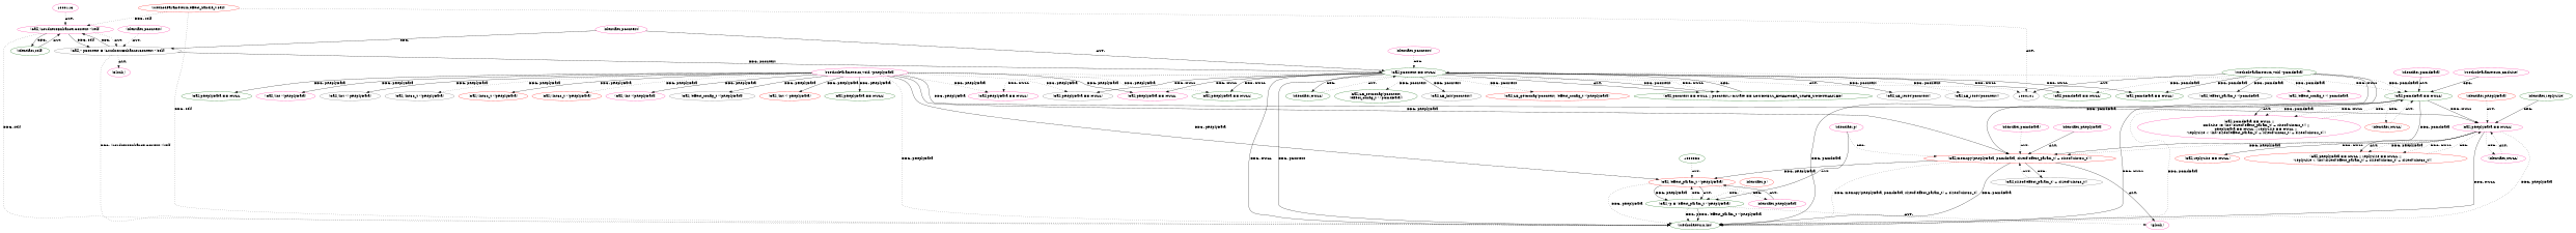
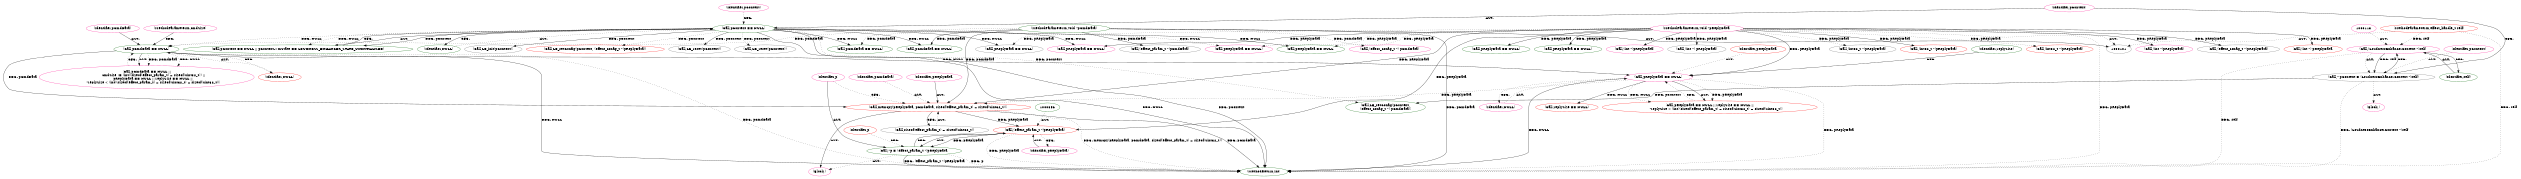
  digraph {
    node [color=deeppink]
    edge [style=solid]
    n1 [color=red label="(Call,memcpy(pReplyData, pCmdData, sizeof(effect_param_t) + sizeof(uint32_t)))"]
    n2 [color=red label="(Call,(effect_param_t *)pReplyData)"]
    n3 [color=gray40 label="(Call,sizeof(effect_param_t) + sizeof(uint32_t))"]
    n4 [label="(Block,)"]
    n5 [color=darkgreen label="(MethodReturn,int)"]
    n6 [color=darkgreen label="(Call,*p = (effect_param_t *)pReplyData)"]
    n7 [label="(Identifier,pReplyData)"]
    n8 [label="(Call,pReplyData == NULL)"]
    n9 [label="(Identifier,NULL)"]
    n10 [color=red label="(Call,pReplyData == NULL || replySize == NULL ||\n             *replySize < (int)(sizeof(effect_param_t) + sizeof(uint32_t) + sizeof(uint32_t)))"]
    n11 [color=red label="(Call,replySize == NULL)"]
    n12 [label="(MethodParameterIn,void *pReplyData)"]
    n13 [color=gray40 label="(Call,pReplyData == NULL)"]
    n14 [color=gray40 label="(Call,(int *) pReplyData)"]
    n15 [color=gray40 label="(Call,(int32_t *)pReplyData)"]
    n16 [label="(Call,pReplyData == NULL)"]
    n17 [color=red label="(Call,(int32_t *)pReplyData)"]
    n18 [color=red label="(Call,(int32_t *)pReplyData)"]
    n19 [label="(Call,(int *)pReplyData)"]
    n20 [color=gray40 label="(Call,(effect_config_t *)pReplyData)"]
    n21 [color=darkgreen label="(Call,pReplyData == NULL)"]
    n22 [color=red label="(Call,(int *) pReplyData)"]
    n23 [color=darkgreen label="(Call,pReplyData == NULL)"]
    n24 [label="(Call,pReplyData == NULL)"]
    n25 [color=darkgreen label="(Call,pReplyData == NULL)"]
    n26 [label="(Call,(int *)pReplyData)"]
    1000101 [color=gray40]
    n28 [color=darkgreen label="(Call,pCmdData == NULL)"]
    n29 [label="(Call,pCmdData == NULL ||\n             cmdSize != (int)(sizeof(effect_param_t) + sizeof(uint32_t)) ||\n            pReplyData == NULL || replySize == NULL ||\n             *replySize < (int)(sizeof(effect_param_t) + sizeof(uint32_t) + sizeof(uint32_t)))"]
    n30 [color=red label="(Identifier,NULL)"]
    n31 [color=darkgreen label="(MethodParameterIn,void *pCmdData)"]
    n32 [color=gray40 label="(Call,(effect_param_t *)pCmdData)"]
    n33 [label="(Call,(effect_config_t *) pCmdData)"]
    n34 [color=darkgreen label="(Call,pCmdData == NULL)"]
    n35 [color=darkgreen label="(Call,pCmdData == NULL)"]
    n36 [color=darkgreen label="(Call,pContext == NULL)"]
    n37 [color=gray40 label="(Call,LE_reset(pContext))"]
    n38 [color=gray40 label="(Call,LE_reset(pContext))"]
    n39 [color=darkgreen label="(Call,pContext == NULL || pContext->mState == LOUDNESS_ENHANCER_STATE_UNINITIALIZED)"]
    n40 [color=darkgreen label="(Identifier,NULL)"]
    n41 [color=darkgreen label="(Call,LE_setConfig(pContext,\n (effect_config_t *) pCmdData))"]
    n42 [color=gray40 label="(Call,LE_init(pContext))"]
-   n43 [color=red label="(Call,LE_getConfig(pContext, (effect_config_t *)pReplyData))"]
+   n43 [color=red label="(Call,LE_setConfig(pContext, (effect_config_t *)pReplyData))"]
    n44 [color=gray40 label="(Call,* pContext = (LoudnessEnhancerContext *)self)"]
    n45 [label="(Call,(LoudnessEnhancerContext *)self)"]
    n46 [label="(Block,)"]
    n47 [color=darkgreen label="(Identifier,self)"]
    n48 [color=red label="(MethodParameterIn,effect_handle_t self)"]
    n49 [color=darkgreen label="(Identifier,replySize)"]
    n50 [label="(Identifier,pCmdData)"]
    n51 [label="(Identifier,pContext)"]
    n52 [label="(MethodParameterIn,cmdSize)"]
    n53 [label="(Identifier,pReplyData)"]
    n54 [label="(Identifier,pContext)"]
    n55 [label="(Identifier,pCmdData)"]
    n56 [label="(Identifier,p)"]
    n57 [label="(Identifier,pContext)"]
    n58 [color=red label="(Identifier,pReplyData)"]
    n59 [color=red label="(Identifier,p)"]
    1000113
    1000356 [color=darkgreen]
    n1 -> n2 [label="DDG: pReplyData"]
    n1 -> n3 [label="CFG: "]
    n1 -> n4 [label="AST: "]
    n1 -> n5 [label="DDG: memcpy(pReplyData, pCmdData, sizeof(effect_param_t) + sizeof(uint32_t))" style=dotted]
    n1 -> n5 [label="DDG: pCmdData"]
    n2 -> n5 [label="DDG: pReplyData" style=dotted]
    n2 -> n6 [label="AST: "]
    n2 -> n6 [label="DDG: pReplyData"]
    n2 -> n7 [label="CFG: " style=dotted]
    n3 -> n1 [label="AST: " style=dotted]
-   n6 -> n2 [label="CFG: " style=dotted]
+   n6 -> n2 [label="CFG: "]
    n6 -> n4 [label="AST: " style=dotted]
    n6 -> n5 [label="DDG: p" style=dotted]
    n6 -> n5 [label="DDG: (effect_param_t *)pReplyData"]
    n7 -> n2 [label="AST: "]
    n8 -> n1 [label="DDG: pReplyData" style=dotted]
    n8 -> n5 [label="DDG: NULL"]
    n8 -> n5 [label="DDG: pReplyData" style=dotted]
    n8 -> n9 [label="CFG: " style=dotted]
    n8 -> n10 [label="AST: "]
    n8 -> n10 [label="DDG: pReplyData" style=dotted]
    n8 -> n10 [label="DDG: NULL" style=dotted]
    n8 -> n11 [label="DDG: NULL"]
    n9 -> n8 [label="AST: " style=dotted]
    n10 -> n8 [label="CFG: " style=dotted]
    n12 -> n1 [label="DDG: pReplyData"]
    n12 -> n2 [label="DDG: pReplyData"]
    n12 -> n5 [label="DDG: pReplyData" style=dotted]
    n12 -> n8 [label="DDG: pReplyData"]
    n12 -> n13 [label="DDG: pReplyData" style=dotted]
    n12 -> n14 [label="DDG: pReplyData"]
    n12 -> n15 [label="DDG: pReplyData" style=dotted]
    n12 -> n16 [label="DDG: pReplyData"]
    n12 -> n17 [label="DDG: pReplyData"]
    n12 -> n18 [label="DDG: pReplyData" style=dotted]
    n12 -> n19 [label="DDG: pReplyData"]
    n12 -> n20 [label="DDG: pReplyData"]
    n12 -> n21 [label="DDG: pReplyData" style=dotted]
    n12 -> n22 [label="DDG: pReplyData"]
    n12 -> n23 [label="DDG: pReplyData"]
    n12 -> n24 [label="DDG: pReplyData" style=dotted]
    n12 -> n25 [label="DDG: pReplyData"]
    n12 -> n26 [label="DDG: pReplyData"]
    n12 -> 1000101 [label="AST: " style=dotted]
    n28 -> n1 [label="DDG: pCmdData"]
    n28 -> n5 [label="DDG: pCmdData" style=dotted]
    n28 -> n5 [label="DDG: NULL"]
    n28 -> n8 [label="DDG: NULL"]
    n28 -> n29 [label="AST: "]
    n28 -> n29 [label="DDG: pCmdData" style=dotted]
    n28 -> n29 [label="DDG: NULL" style=dotted]
    n28 -> n30 [label="CFG: " style=dotted]
    n29 -> n28 [label="CFG: " style=dotted]
    n30 -> n28 [label="AST: " style=dotted]
    n31 -> n1 [label="DDG: pCmdData"]
    n31 -> n5 [label="DDG: pCmdData"]
    n31 -> 1000101 [label="AST: "]
    n31 -> n28 [label="DDG: pCmdData" style=dotted]
    n31 -> n32 [label="DDG: pCmdData"]
    n31 -> n33 [label="DDG: pCmdData" style=dotted]
    n31 -> n34 [label="DDG: pCmdData" style=dotted]
    n31 -> n35 [label="DDG: pCmdData"]
    n36 -> n5 [label="DDG: NULL"]
    n36 -> n5 [label="DDG: pContext"]
    n36 -> n13 [label="DDG: NULL"]
    n36 -> n16 [label="DDG: NULL"]
    n36 -> n21 [label="DDG: NULL"]
    n36 -> n24 [label="DDG: NULL" style=dotted]
    n36 -> n28 [label="DDG: NULL" style=dotted]
    n36 -> n34 [label="DDG: NULL"]
    n36 -> n35 [label="DDG: NULL"]
    n36 -> n37 [label="DDG: pContext"]
    n36 -> n38 [label="DDG: pContext" style=dotted]
    n36 -> n39 [label="AST: "]
    n36 -> n39 [label="DDG: pContext"]
    n36 -> n39 [label="DDG: NULL" style=dotted]
    n36 -> n40 [label="CFG: "]
    n36 -> n41 [label="DDG: pContext" style=dotted]
    n36 -> n42 [label="DDG: pContext"]
    n36 -> n43 [label="DDG: pContext" style=dotted]
    n39 -> n36 [label="CFG: "]
    n40 -> n36 [label="AST: " style=dotted]
    n44 -> n5 [label="DDG: (LoudnessEnhancerContext *)self" style=dotted]
-   n44 -> n36 [label="DDG: pContext"]
+   n44 -> n41 [label="DDG: pContext"]
    n44 -> n45 [label="CFG: "]
    n44 -> n46 [label="AST: " style=dotted]
    n45 -> n5 [label="DDG: self" style=dotted]
    n45 -> n44 [label="AST: " style=dotted]
    n45 -> n44 [label="DDG: self"]
    n45 -> n47 [label="CFG: "]
    n47 -> n45 [label="AST: "]
    n48 -> n5 [label="DDG: self" style=dotted]
    n48 -> 1000101 [label="AST: " style=dotted]
    n48 -> n45 [label="DDG: self" style=dotted]
    n49 -> n8 [label="CFG: "]
    n50 -> n1 [label="AST: " style=dotted]
    n51 -> n36 [label="CFG: " style=dotted]
    n52 -> n28 [label="CFG: "]
    n53 -> n1 [label="AST: "]
    n54 -> n44 [label="AST: " style=dotted]
    n55 -> n28 [label="AST: "]
    n56 -> n1 [label="CFG: " style=dotted]
    n56 -> n6 [label="AST: "]
    n57 -> n36 [label="AST: "]
    n57 -> n44 [label="CFG: "]
    n58 -> n8 [label="AST: " style=dotted]
    n59 -> n6 [label="CFG: " style=dotted]
    1000113 -> n45 [label="AST: " style=dotted]
    1000356 -> n2 [label="AST: " style=dotted]
  }
